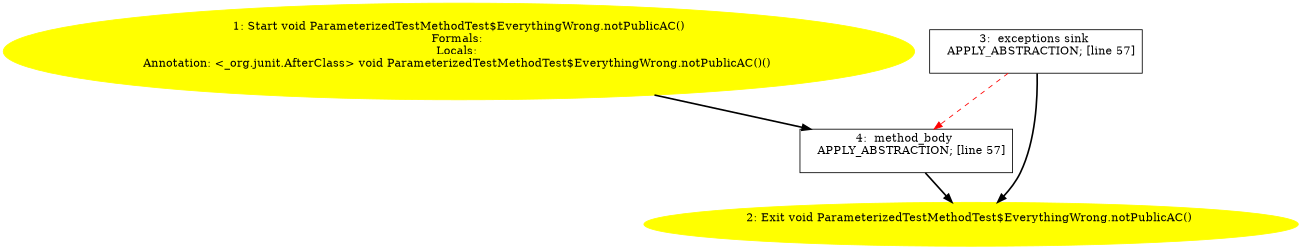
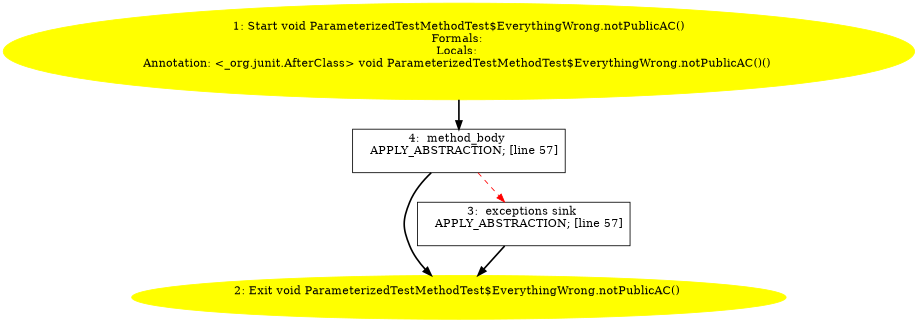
  digraph {
    edge [style=bold]
    n1 [color=yellow label="1: Start void ParameterizedTestMethodTest$EverythingWrong.notPublicAC()\nFormals: \nLocals: \nAnnotation: <_org.junit.AfterClass> void ParameterizedTestMethodTest$EverythingWrong.notPublicAC()() \n  " style=filled]
    n2 [label="4:  method_body \n   APPLY_ABSTRACTION; [line 57]\n " shape=box]
    n3 [color=yellow label="2: Exit void ParameterizedTestMethodTest$EverythingWrong.notPublicAC() \n  " style=filled]
    n4 [label="3:  exceptions sink \n   APPLY_ABSTRACTION; [line 57]\n " shape=box]
    n1 -> n2
    n2 -> n3
-   n4 -> n2 [color=red style=dashed]
+   n2 -> n4 [color=red style=dashed]
    n4 -> n3
  }
